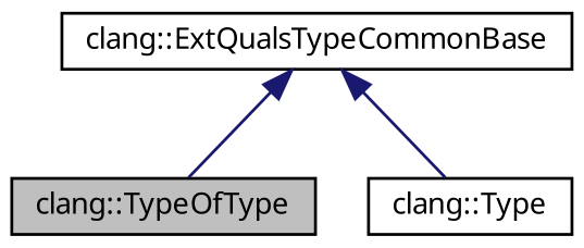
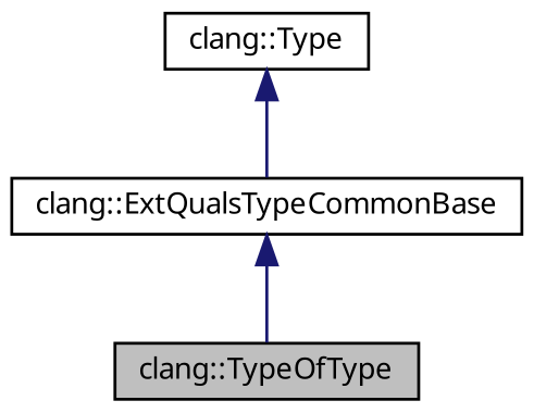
  digraph {
    fontname="Noto Sans"
    node [color=black fontname="Noto Sans" fontsize=10 shape=record]
    edge [color=midnightblue dir=back fontname="Noto Sans" fontsize=10 labelfontname=Helvetica labelfontsize=10 style=solid]
    n1 [fillcolor=grey75 fontcolor=black height=0.2 label="clang::TypeOfType" style=filled width=0.4]
    n2 [height=0.2 label="clang::Type" width=0.4]
    n3 [height=0.2 label="clang::ExtQualsTypeCommonBase" width=0.4]
    n3 -> n1
-   n3 -> n2
+   n2 -> n3
  }
